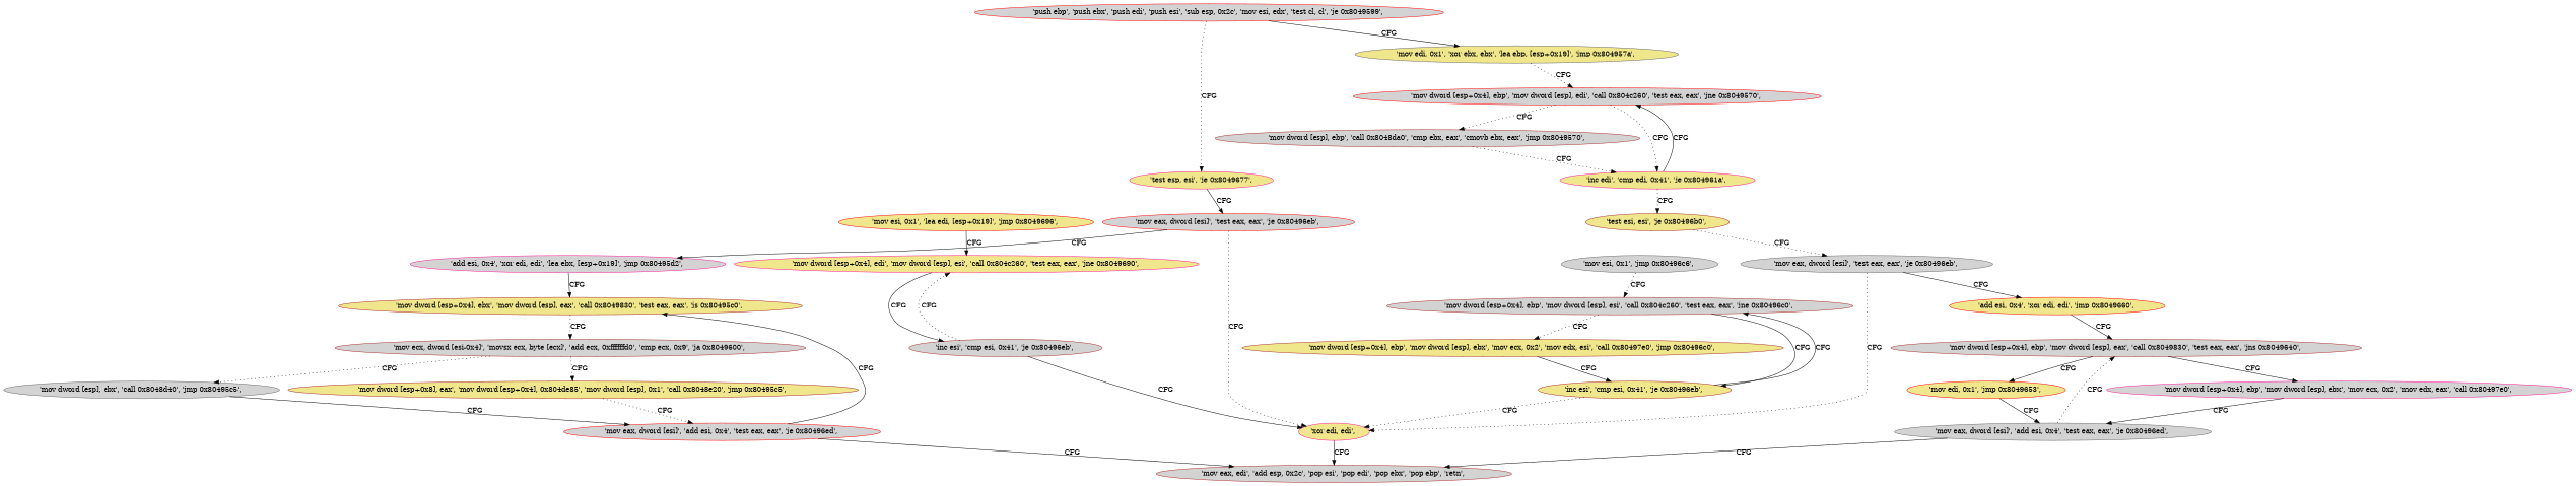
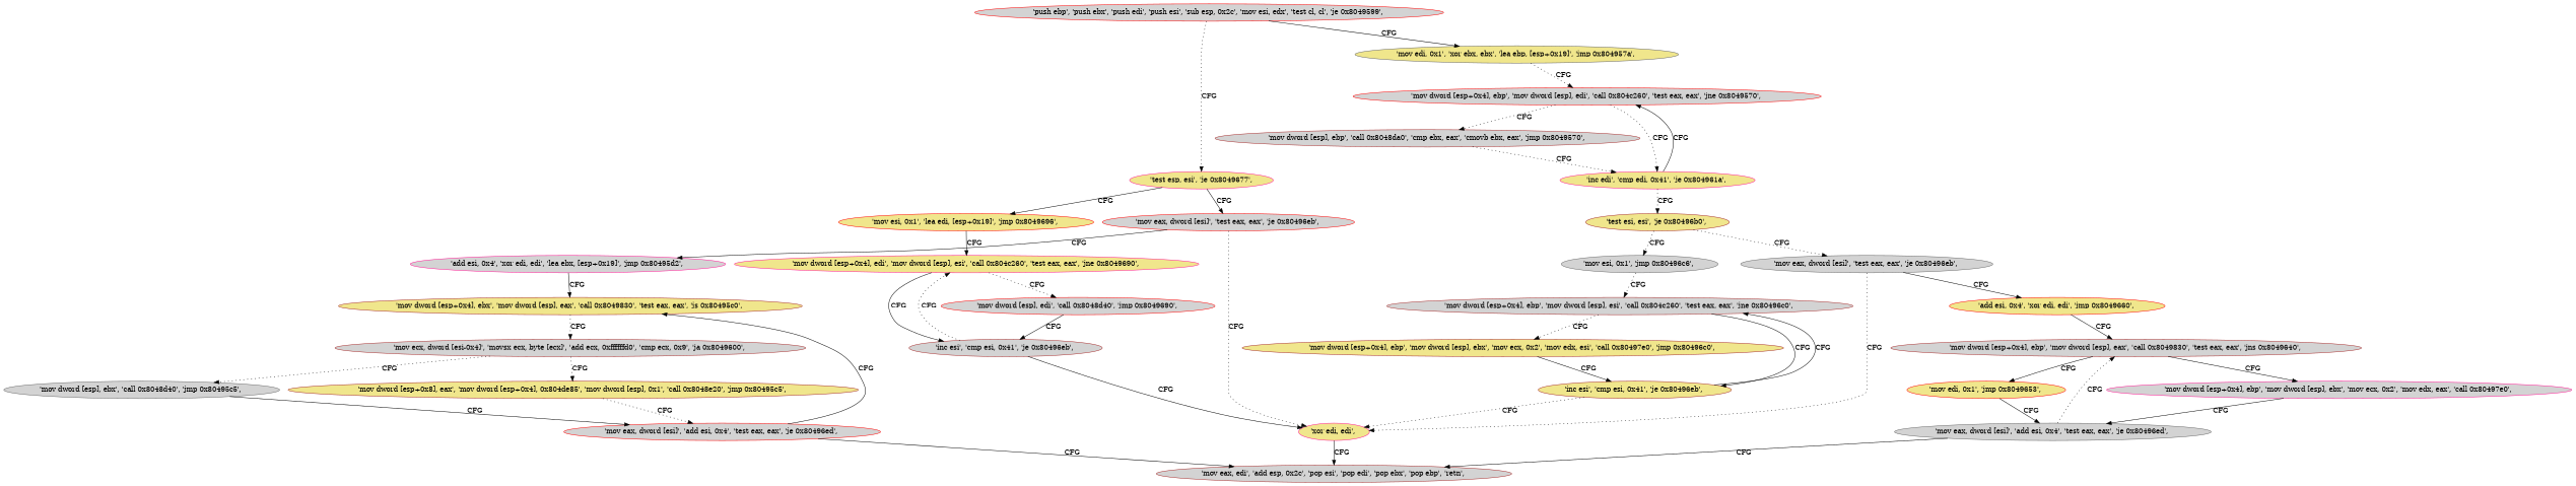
  digraph {
    node [color=brown fillcolor=lightgrey style=filled]
    edge [style=solid]
    n1 [color=red label="'push ebp', 'push ebx', 'push edi', 'push esi', 'sub esp, 0x2c', 'mov esi, edx', 'test cl, cl', 'je 0x8049599', "]
    n2 [color=deeppink fillcolor=khaki label="'test esp, esi', 'je 0x8049677',"]
    n3 [color=gray40 fillcolor=khaki label="'mov edi, 0x1', 'xor ebx, ebx', 'lea ebp, [esp+0x19]', 'jmp 0x804957a', "]
    n4 [color=red fillcolor=khaki label="'mov esi, 0x1', 'lea edi, [esp+0x19]', 'jmp 0x8049696', "]
    n5 [color=red label="'mov eax, dword [esi]', 'test eax, eax', 'je 0x80496eb', "]
    n6 [color=red label="'mov dword [esp+0x4], ebp', 'mov dword [esp], edi', 'call 0x804c260', 'test eax, eax', 'jne 0x8049570', "]
    n7 [color=deeppink fillcolor=khaki label="'mov dword [esp+0x4], edi', 'mov dword [esp], esi', 'call 0x804c260', 'test eax, eax', 'jne 0x8049690', "]
    n8 [color=deeppink fillcolor=khaki label="'xor edi, edi', "]
    n9 [color=deeppink label="'add esi, 0x4', 'xor edi, edi', 'lea ebx, [esp+0x19]', 'jmp 0x80495d2', "]
    n10 [color=deeppink fillcolor=khaki label="'inc edi', 'cmp edi, 0x41', 'je 0x804961a', "]
    n11 [label="'mov dword [esp], ebp', 'call 0x8048da0', 'cmp ebx, eax', 'cmovb ebx, eax', 'jmp 0x8049570', "]
    n12 [label="'inc esi', 'cmp esi, 0x41', 'je 0x80496eb', "]
+   n13 [color=red label="'mov dword [esp], edi', 'call 0x8048d40', 'jmp 0x8049690', "]
    n14 [label="'mov eax, edi', 'add esp, 0x2c', 'pop esi', 'pop edi', 'pop ebx', 'pop ebp', 'retn', "]
    n15 [fillcolor=khaki label="'mov dword [esp+0x4], ebx', 'mov dword [esp], eax', 'call 0x8049830', 'test eax, eax', 'js 0x80495c0', "]
    n16 [fillcolor=khaki label="'test esi, esi', 'je 0x80496b0', "]
    n17 [label="'mov ecx, dword [esi-0x4]', 'movsx ecx, byte [ecx]', 'add ecx, 0xffffffd0', 'cmp ecx, 0x9', 'ja 0x8049600', "]
    n18 [color=gray40 label="'mov esi, 0x1', 'jmp 0x80496c6', "]
    n19 [color=gray40 label="'mov eax, dword [esi]', 'test eax, eax', 'je 0x80496eb', "]
    n20 [fillcolor=khaki label="'mov dword [esp+0x8], eax', 'mov dword [esp+0x4], 0x804de85', 'mov dword [esp], 0x1', 'call 0x8048e20', 'jmp 0x80495c5', "]
    n21 [color=gray40 label="'mov dword [esp], ebx', 'call 0x8048d40', 'jmp 0x80495c5', "]
    n22 [label="'mov dword [esp+0x4], ebp', 'mov dword [esp], esi', 'call 0x804c260', 'test eax, eax', 'jne 0x80496c0', "]
    n23 [color=red fillcolor=khaki label="'add esi, 0x4', 'xor edi, edi', 'jmp 0x8049660', "]
    n24 [color=red label="'mov eax, dword [esi]', 'add esi, 0x4', 'test eax, eax', 'je 0x80496ed', "]
    n25 [fillcolor=khaki label="'inc esi', 'cmp esi, 0x41', 'je 0x80496eb', "]
    n26 [fillcolor=khaki label="'mov dword [esp+0x4], ebp', 'mov dword [esp], ebx', 'mov ecx, 0x2', 'mov edx, esi', 'call 0x80497e0', 'jmp 0x80496c0', "]
    n27 [label="'mov dword [esp+0x4], ebp', 'mov dword [esp], eax', 'call 0x8049830', 'test eax, eax', 'jns 0x8049640', "]
    n28 [color=deeppink label="'mov dword [esp+0x4], ebp', 'mov dword [esp], ebx', 'mov ecx, 0x2', 'mov edx, eax', 'call 0x80497e0', "]
    n29 [color=red fillcolor=khaki label="'mov edi, 0x1', 'jmp 0x8049653', "]
    n30 [color=gray40 label="'mov eax, dword [esi]', 'add esi, 0x4', 'test eax, eax', 'je 0x80496ed', "]
    n1 -> n2 [label=CFG style=dotted]
    n1 -> n3 [label=CFG]
+   n2 -> n4 [label=CFG]
    n2 -> n5 [label=CFG]
    n3 -> n6 [label=CFG style=dotted]
    n4 -> n7 [label=CFG]
    n5 -> n8 [label=CFG style=dotted]
    n5 -> n9 [label=CFG]
    n6 -> n10 [label=CFG style=dotted]
    n6 -> n11 [label=CFG style=dotted]
    n7 -> n12 [label=CFG]
+   n7 -> n13 [label=CFG style=dotted]
    n8 -> n14 [label=CFG]
    n9 -> n15 [label=CFG]
    n10 -> n6 [label=CFG]
    n10 -> n16 [label=CFG style=dotted]
    n11 -> n10 [label=CFG style=dotted]
    n12 -> n7 [label=CFG style=dotted]
    n12 -> n8 [label=CFG]
+   n13 -> n12 [label=CFG]
    n15 -> n17 [label=CFG style=dotted]
+   n16 -> n18 [label=CFG style=dotted]
    n16 -> n19 [label=CFG style=dotted]
    n17 -> n20 [label=CFG style=dotted]
    n17 -> n21 [label=CFG style=dotted]
    n18 -> n22 [label=CFG style=dotted]
    n19 -> n8 [label=CFG style=dotted]
    n19 -> n23 [label=CFG]
    n20 -> n24 [label=CFG style=dotted]
    n21 -> n24 [label=CFG]
    n22 -> n25 [label=CFG]
    n22 -> n26 [label=CFG style=dotted]
    n23 -> n27 [label=CFG]
    n24 -> n14 [label=CFG]
    n24 -> n15 [label=CFG]
    n25 -> n8 [label=CFG style=dotted]
    n25 -> n22 [label=CFG]
    n26 -> n25 [label=CFG]
    n27 -> n28 [label=CFG]
    n27 -> n29 [label=CFG]
    n28 -> n30 [label=CFG]
    n29 -> n30 [label=CFG]
    n30 -> n14 [label=CFG]
    n30 -> n27 [label=CFG style=dotted]
  }
